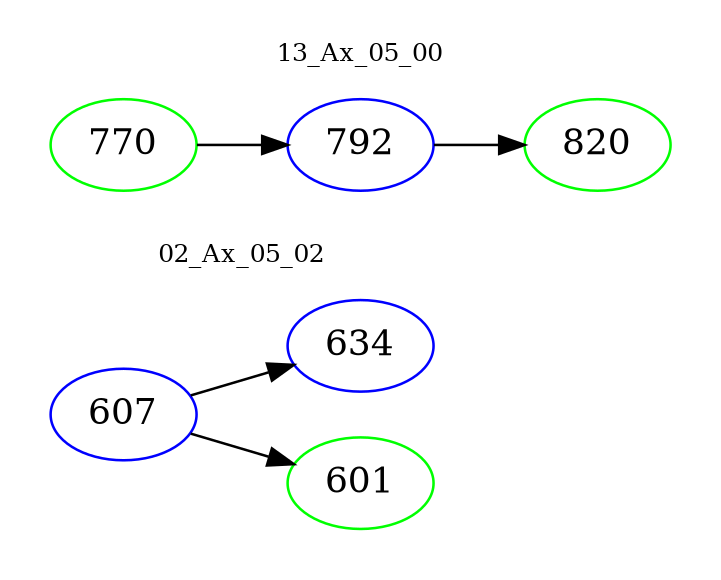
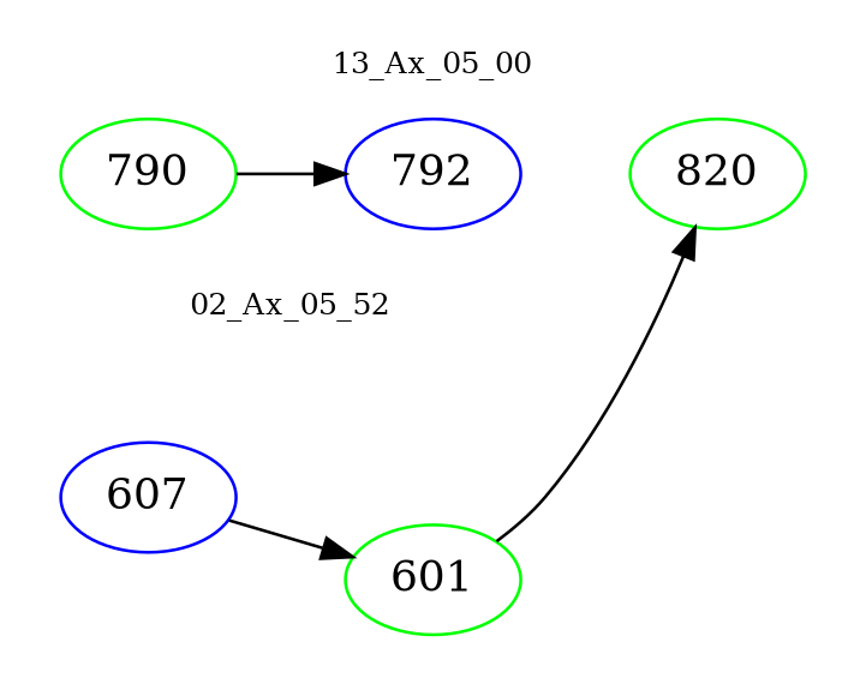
  digraph {
    rankdir=LR
    node [color=green]
    edge [color=black]
    n1 [label=601]
    n2 [color=blue label=607]
-   n3 [color=blue label=634]
-   n4 [label=770]
+   n4 [label=790]
    n5 [color=blue label=792]
    n6 [label=820]
    subgraph cluster_1 {
      color=white
      fontsize=10
-     label="02_Ax_05_02"
+     label="02_Ax_05_52"
      n1
      n2
-     n3
    }
    subgraph cluster_2 {
      color=white
      fontsize=10
      label="13_Ax_05_00"
      n4
      n5
      n6
    }
    n2 -> n1
-   n2 -> n3
    n4 -> n5
-   n5 -> n6
+   n1 -> n6
  }
